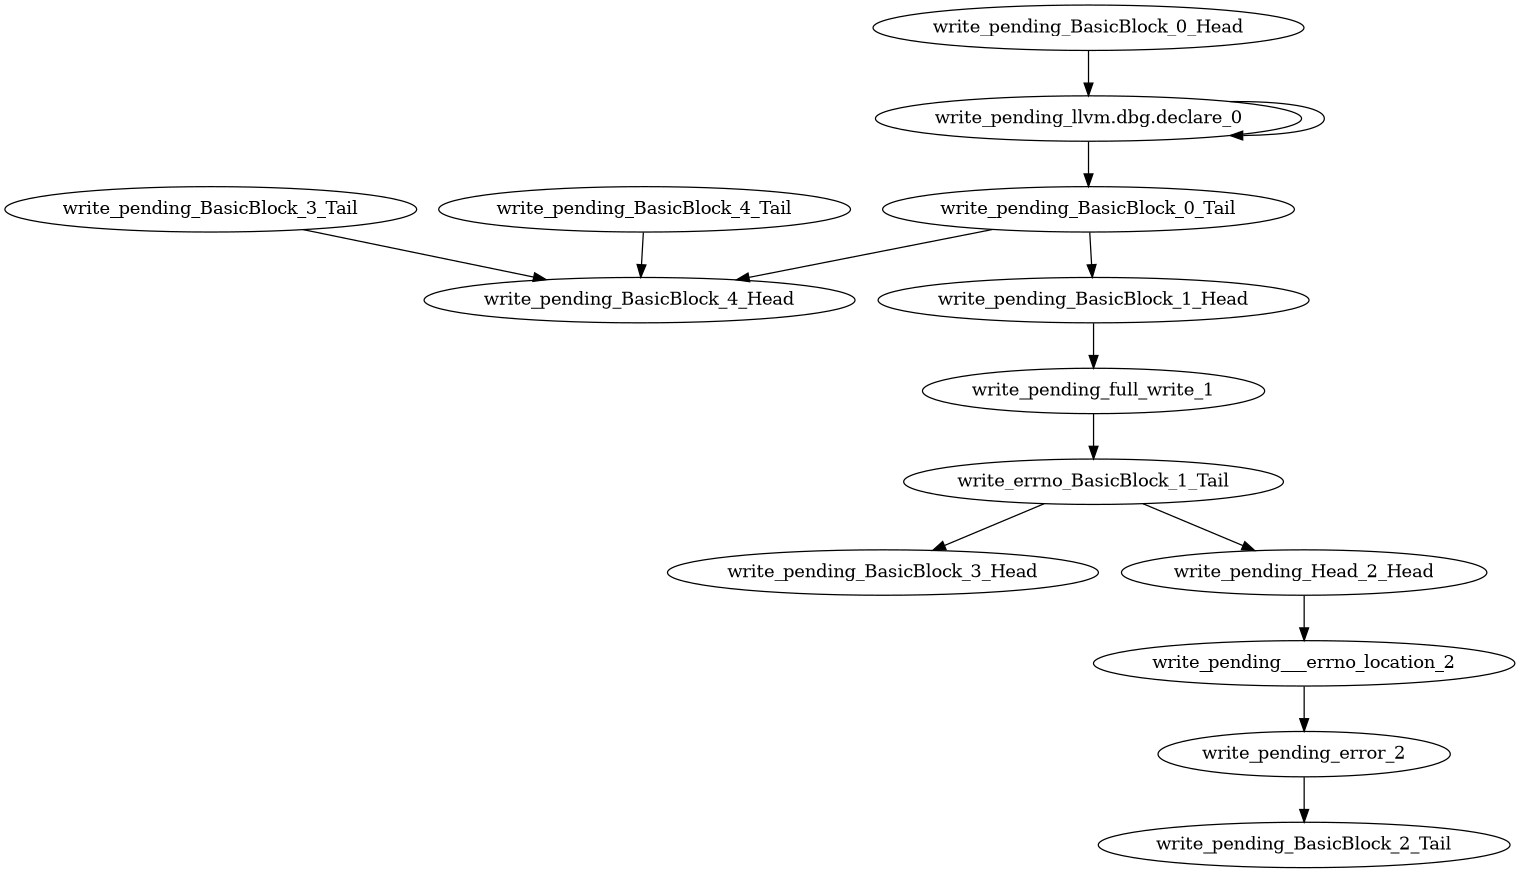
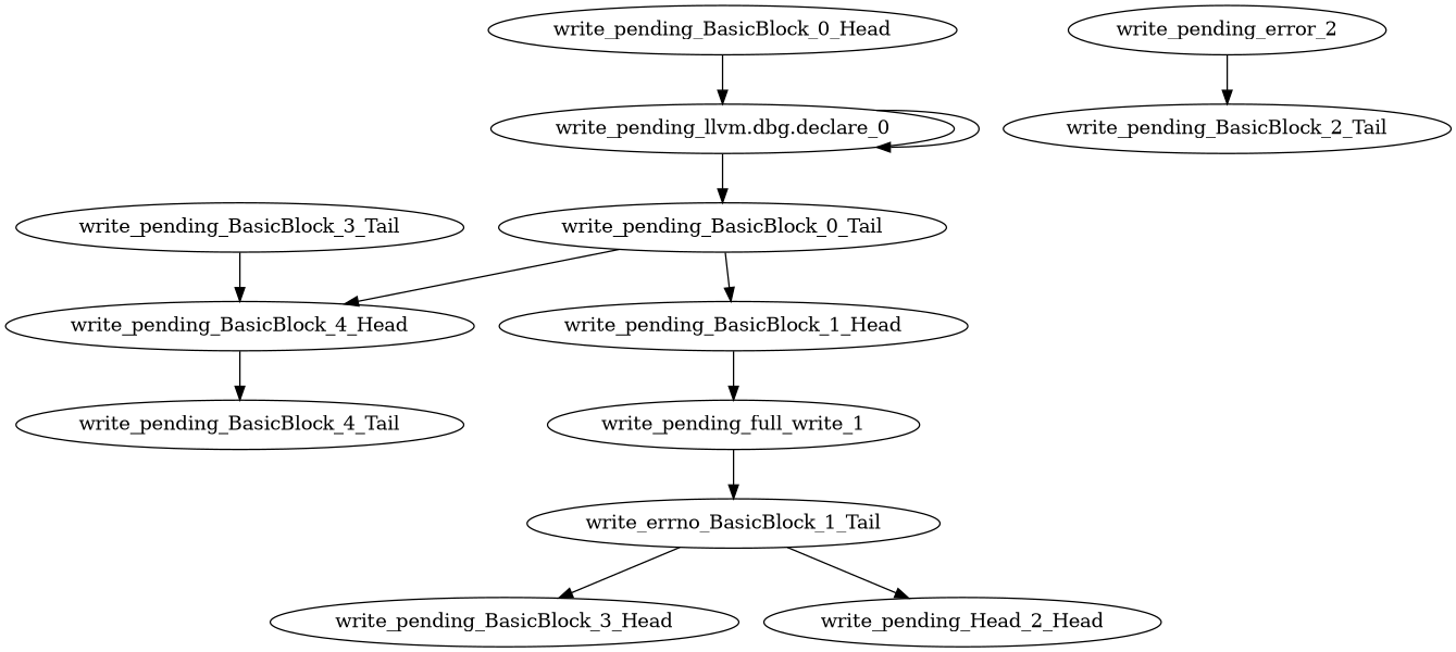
  digraph {
    write_pending_BasicBlock_0_Head
    "write_pending_llvm.dbg.declare_0"
    write_pending_BasicBlock_0_Tail
    write_pending_BasicBlock_4_Head
    write_pending_BasicBlock_1_Head
    write_pending_error_2
    write_pending_BasicBlock_2_Tail
    n8 [label=write_errno_BasicBlock_1_Tail]
    write_pending_BasicBlock_3_Head
    n10 [label=write_pending_Head_2_Head]
-   write_pending___errno_location_2
    write_pending_BasicBlock_3_Tail
    write_pending_BasicBlock_4_Tail
    write_pending_full_write_1
    write_pending_BasicBlock_0_Head -> "write_pending_llvm.dbg.declare_0"
    "write_pending_llvm.dbg.declare_0" -> "write_pending_llvm.dbg.declare_0"
    "write_pending_llvm.dbg.declare_0" -> write_pending_BasicBlock_0_Tail
    write_pending_BasicBlock_0_Tail -> write_pending_BasicBlock_4_Head
    write_pending_BasicBlock_0_Tail -> write_pending_BasicBlock_1_Head
-   write_pending_BasicBlock_4_Tail -> write_pending_BasicBlock_4_Head
+   write_pending_BasicBlock_4_Head -> write_pending_BasicBlock_4_Tail
    write_pending_BasicBlock_1_Head -> write_pending_full_write_1
    write_pending_error_2 -> write_pending_BasicBlock_2_Tail
    n8 -> write_pending_BasicBlock_3_Head
    n8 -> n10
-   n10 -> write_pending___errno_location_2
-   write_pending___errno_location_2 -> write_pending_error_2
    write_pending_BasicBlock_3_Tail -> write_pending_BasicBlock_4_Head
    write_pending_full_write_1 -> n8
  }
